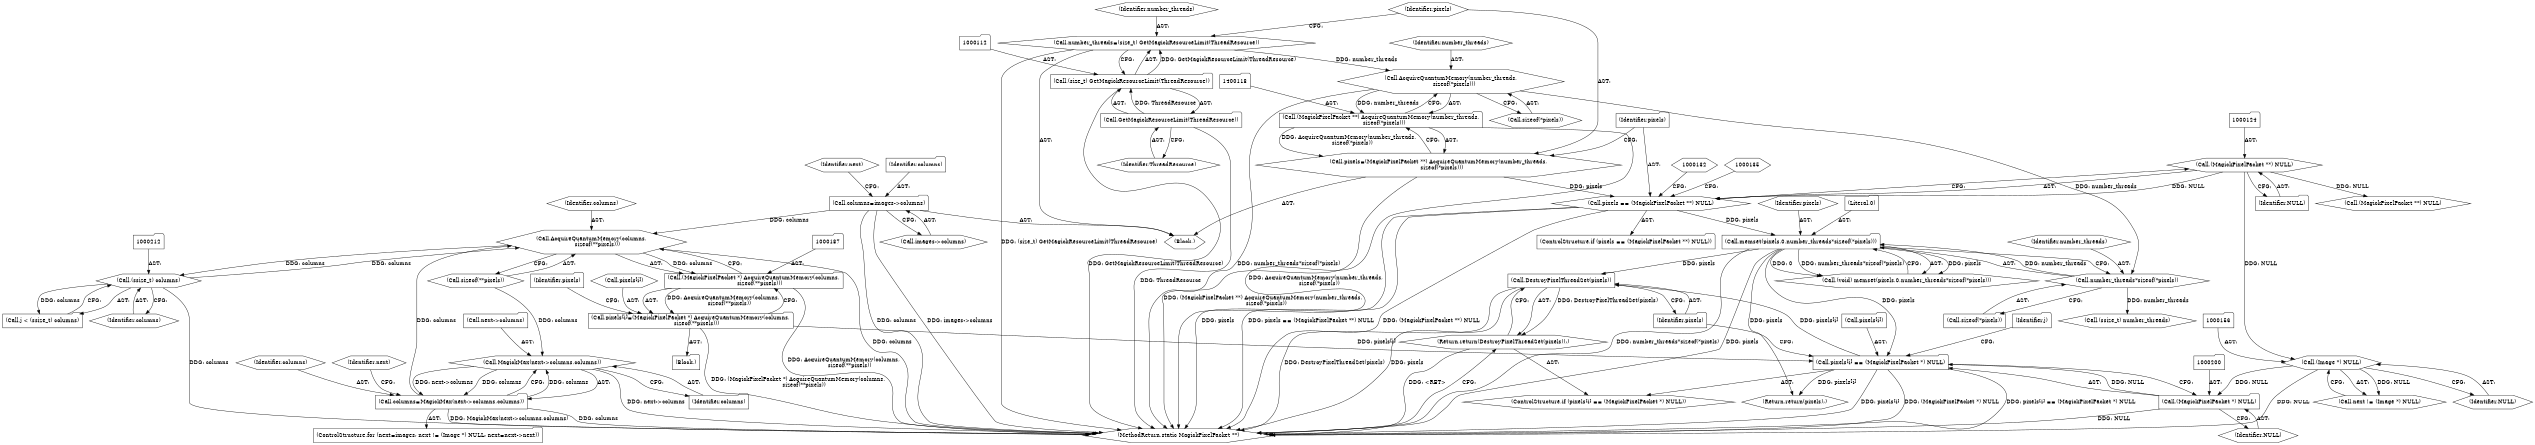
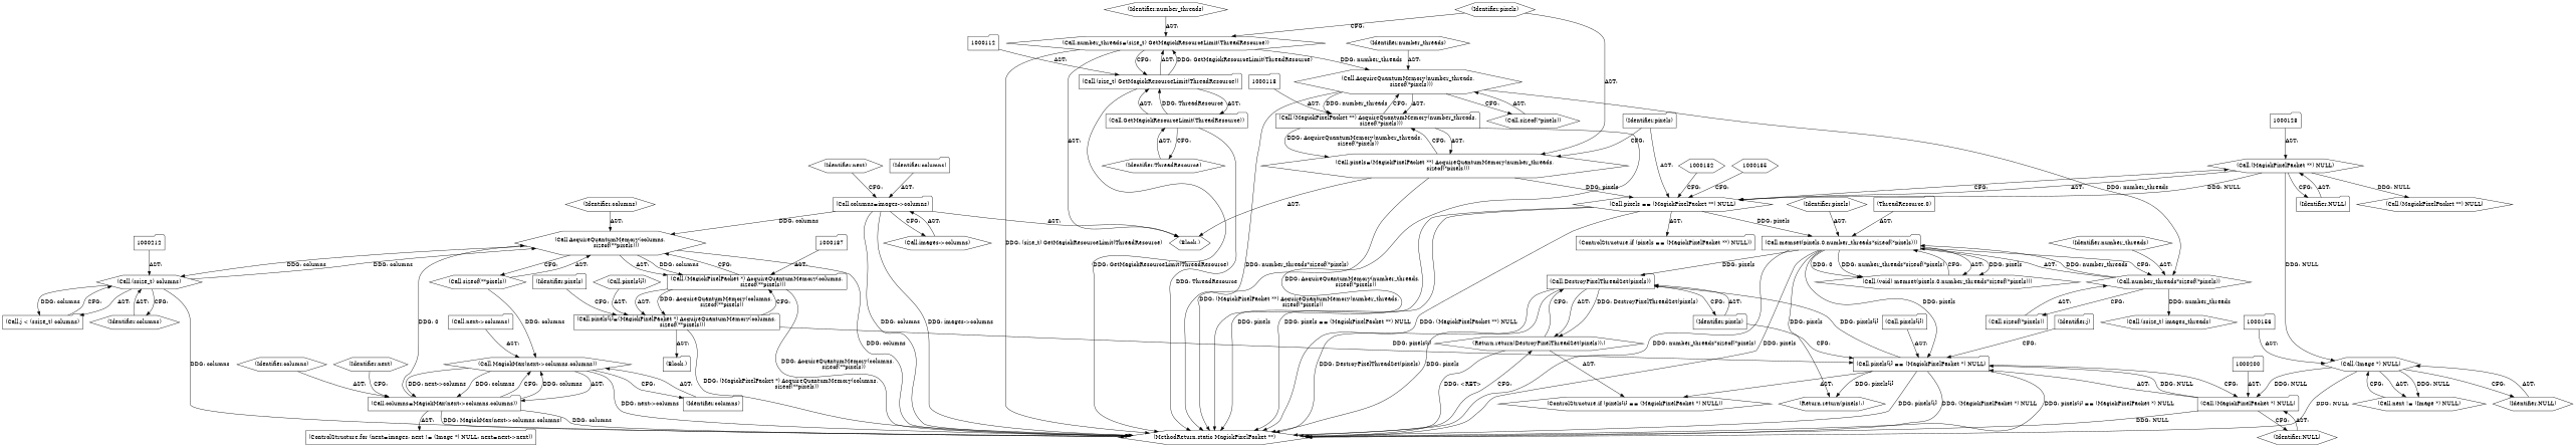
  digraph {
    node [shape=hexagon]
    n1 [label="(Call,DestroyPixelThreadSet(pixels))" shape=folder]
    n2 [label="(Return,return(DestroyPixelThreadSet(pixels));)"]
    n3 [label="(Identifier,pixels)" shape=folder]
    n4 [label="(MethodReturn,static MagickPixelPacket **)"]
    n5 [label="(ControlStructure,if (pixels[i] == (MagickPixelPacket *) NULL))"]
    n6 [label="(Call,pixels[i] == (MagickPixelPacket *) NULL)" shape=folder]
    n7 [label="(Call,(MagickPixelPacket *) NULL)" shape=folder]
    n8 [label="(Return,return(pixels);)"]
    n9 [label="(Identifier,NULL)"]
    n10 [label="(Call,pixels[i]=(MagickPixelPacket *) AcquireQuantumMemory(columns,\n       sizeof(**pixels)))" shape=folder]
    n11 [label="(Call,(MagickPixelPacket *) AcquireQuantumMemory(columns,\n       sizeof(**pixels)))" shape=folder]
    n12 [label="(Block,)" shape=folder]
    n13 [label="(Call,AcquireQuantumMemory(columns,\n       sizeof(**pixels)))"]
    n14 [label="(Call,(ssize_t) columns)"]
    n15 [label="(Call,sizeof(**pixels))"]
    n16 [label="(Identifier,columns)"]
    n17 [label="(Call,j < (ssize_t) columns)" shape=folder]
    n18 [label="(Call,MagickMax(next->columns,columns))"]
    n19 [label="(Call,columns=MagickMax(next->columns,columns))" shape=folder]
    n20 [label="(ControlStructure,for (next=images; next != (Image *) NULL; next=next->next))" shape=folder]
    n21 [label="(Identifier,columns)" shape=folder]
    n22 [label="(Call,columns=images->columns)" shape=folder]
    n23 [label="(Block,)"]
    n24 [label="(Call,images->columns)"]
    n25 [label="(Call,memset(pixels,0,number_threads*sizeof(*pixels)))" shape=folder]
    n26 [label="(Call,number_threads*sizeof(*pixels))"]
    n27 [label="(Call,(void) memset(pixels,0,number_threads*sizeof(*pixels)))"]
    n28 [label="(Call,sizeof(*pixels))" shape=folder]
-   n29 [label="(Call,(ssize_t) number_threads)"]
+   n29 [label="(Call,(ssize_t) images_threads)"]
    n30 [label="(Call,pixels == (MagickPixelPacket **) NULL)"]
    n31 [label="(Call,(MagickPixelPacket **) NULL)"]
    n32 [label="(ControlStructure,if (pixels == (MagickPixelPacket **) NULL))" shape=folder]
    n33 [label="(Call,(Image *) NULL)"]
    n34 [label="(Identifier,NULL)" shape=folder]
    n35 [label="(Call,(MagickPixelPacket **) NULL)"]
    n36 [label="(Call,pixels=(MagickPixelPacket **) AcquireQuantumMemory(number_threads,\n    sizeof(*pixels)))"]
    n37 [label="(Call,(MagickPixelPacket **) AcquireQuantumMemory(number_threads,\n    sizeof(*pixels)))" shape=folder]
    n38 [label="(Call,AcquireQuantumMemory(number_threads,\n    sizeof(*pixels)))"]
    n39 [label="(Call,sizeof(*pixels))"]
    n40 [label="(Call,number_threads=(size_t) GetMagickResourceLimit(ThreadResource))"]
    n41 [label="(Call,(size_t) GetMagickResourceLimit(ThreadResource))" shape=folder]
    n42 [label="(Call,GetMagickResourceLimit(ThreadResource))" shape=folder]
    n43 [label="(Identifier,ThreadResource)"]
    n44 [label="(Call,next != (Image *) NULL)"]
    n45 [label="(Identifier,NULL)"]
    n46 [label="(Identifier,pixels)"]
    n47 [label="(Identifier,number_threads)"]
    n48 [label="(Identifier,next)"]
    n49 [label="(Identifier,pixels)" shape=folder]
    n50 [label="(Identifier,pixels)" shape=folder]
    n51 [label="(Identifier,columns)"]
    n52 [label="(Identifier,columns)"]
    n53 [label="(Identifier,next)"]
    n54 [label="(Call,next->columns)" shape=folder]
    n55 [label="(Identifier,pixels)"]
    n56 [label="(Call,pixels[i])"]
-   n57 [label="(Literal,0)" shape=folder]
+   n57 [label="(ThreadResource,0)" shape=folder]
    n58 [label="(Identifier,columns)" shape=folder]
    n59 [label="(Identifier,number_threads)"]
    n60 [label="(Call,pixels[i])" shape=folder]
    n61 [label="(Identifier,j)" shape=folder]
    n62 [label="(Identifier,number_threads)"]
    1000187 [shape=folder]
    1000212 [shape=folder]
    1000132
    1000135
-   1000118 [shape=folder label=1400118]
+   1000118 [shape=folder]
    1000112 [shape=folder]
-   1000128 [shape=folder label=1000124]
+   1000128 [shape=folder]
    1000200 [shape=folder]
    1000156 [shape=folder]
    n1 -> n2 [label="AST: "]
    n1 -> n2 [label="DDG: DestroyPixelThreadSet(pixels)"]
    n1 -> n3 [label="CFG: "]
    n1 -> n4 [label="DDG: DestroyPixelThreadSet(pixels)"]
    n1 -> n4 [label="DDG: pixels"]
    n2 -> n1 [label="CFG: "]
    n2 -> n4 [label="DDG: <RET>"]
    n2 -> n5 [label="AST: "]
    n3 -> n1 [label="AST: "]
    n3 -> n6 [label="CFG: "]
    n4 -> n2 [label="CFG: "]
    n6 -> n1 [label="DDG: pixels[i]"]
    n6 -> n4 [label="DDG: (MagickPixelPacket *) NULL"]
    n6 -> n4 [label="DDG: pixels[i] == (MagickPixelPacket *) NULL"]
    n6 -> n4 [label="DDG: pixels[i]"]
    n6 -> n5 [label="AST: "]
    n6 -> n7 [label="CFG: "]
    n6 -> n8 [label="DDG: pixels[i]"]
    n7 -> n4 [label="DDG: NULL"]
    n7 -> n6 [label="AST: "]
    n7 -> n6 [label="DDG: NULL"]
    n7 -> n9 [label="CFG: "]
    n9 -> n7 [label="AST: "]
    n10 -> n4 [label="DDG: (MagickPixelPacket *) AcquireQuantumMemory(columns,\n       sizeof(**pixels))"]
    n10 -> n6 [label="DDG: pixels[i]"]
    n10 -> n11 [label="CFG: "]
    n10 -> n12 [label="AST: "]
    n11 -> n4 [label="DDG: AcquireQuantumMemory(columns,\n       sizeof(**pixels))"]
    n11 -> n10 [label="AST: "]
    n11 -> n10 [label="DDG: AcquireQuantumMemory(columns,\n       sizeof(**pixels))"]
    n11 -> n13 [label="CFG: "]
    n13 -> n4 [label="DDG: columns"]
    n13 -> n11 [label="AST: "]
    n13 -> n11 [label="DDG: columns"]
    n13 -> n14 [label="DDG: columns"]
    n13 -> n15 [label="CFG: "]
    n14 -> n4 [label="DDG: columns"]
    n14 -> n13 [label="DDG: columns"]
    n14 -> n16 [label="CFG: "]
    n14 -> n17 [label="AST: "]
    n14 -> n17 [label="DDG: columns"]
    n15 -> n13 [label="AST: "]
    n15 -> n18 [label="DDG: columns"]
    n16 -> n14 [label="AST: "]
    n17 -> n14 [label="CFG: "]
    n18 -> n4 [label="DDG: next->columns"]
    n18 -> n19 [label="AST: "]
    n18 -> n19 [label="DDG: next->columns"]
    n18 -> n19 [label="DDG: columns"]
    n18 -> n21 [label="CFG: "]
    n19 -> n4 [label="DDG: columns"]
    n19 -> n4 [label="DDG: MagickMax(next->columns,columns)"]
-   n19 -> n13 [label="DDG: columns"]
+   n19 -> n13 [label="DDG: 0"]
    n19 -> n18 [label="CFG: "]
    n19 -> n18 [label="DDG: columns"]
    n19 -> n20 [label="AST: "]
    n21 -> n18 [label="AST: "]
    n22 -> n4 [label="DDG: columns"]
    n22 -> n4 [label="DDG: images->columns"]
    n22 -> n13 [label="DDG: columns"]
    n22 -> n23 [label="AST: "]
    n22 -> n24 [label="CFG: "]
    n24 -> n22 [label="AST: "]
    n25 -> n1 [label="DDG: pixels"]
    n25 -> n4 [label="DDG: number_threads*sizeof(*pixels)"]
    n25 -> n4 [label="DDG: pixels"]
    n25 -> n6 [label="DDG: pixels"]
    n25 -> n8 [label="DDG: pixels"]
    n25 -> n26 [label="CFG: "]
    n25 -> n27 [label="AST: "]
    n25 -> n27 [label="DDG: pixels"]
    n25 -> n27 [label="DDG: 0"]
    n25 -> n27 [label="DDG: number_threads*sizeof(*pixels)"]
    n26 -> n25 [label="AST: "]
    n26 -> n25 [label="DDG: number_threads"]
    n26 -> n28 [label="CFG: "]
    n26 -> n29 [label="DDG: number_threads"]
    n27 -> n25 [label="CFG: "]
    n28 -> n26 [label="AST: "]
    n30 -> n4 [label="DDG: pixels"]
    n30 -> n4 [label="DDG: pixels == (MagickPixelPacket **) NULL"]
    n30 -> n4 [label="DDG: (MagickPixelPacket **) NULL"]
    n30 -> n25 [label="DDG: pixels"]
    n30 -> n31 [label="CFG: "]
    n30 -> n32 [label="AST: "]
    n31 -> n30 [label="AST: "]
    n31 -> n30 [label="DDG: NULL"]
    n31 -> n33 [label="DDG: NULL"]
    n31 -> n34 [label="CFG: "]
    n31 -> n35 [label="DDG: NULL"]
    n33 -> n4 [label="DDG: NULL"]
    n33 -> n7 [label="DDG: NULL"]
    n33 -> n44 [label="AST: "]
    n33 -> n44 [label="DDG: NULL"]
    n33 -> n45 [label="CFG: "]
    n34 -> n31 [label="AST: "]
    n36 -> n4 [label="DDG: (MagickPixelPacket **) AcquireQuantumMemory(number_threads,\n    sizeof(*pixels))"]
    n36 -> n23 [label="AST: "]
    n36 -> n30 [label="DDG: pixels"]
    n36 -> n37 [label="CFG: "]
    n37 -> n4 [label="DDG: AcquireQuantumMemory(number_threads,\n    sizeof(*pixels))"]
    n37 -> n36 [label="AST: "]
    n37 -> n36 [label="DDG: AcquireQuantumMemory(number_threads,\n    sizeof(*pixels))"]
    n37 -> n38 [label="CFG: "]
    n38 -> n4 [label="DDG: number_threads*sizeof(*pixels)"]
    n38 -> n26 [label="DDG: number_threads"]
    n38 -> n37 [label="AST: "]
    n38 -> n37 [label="DDG: number_threads"]
    n38 -> n39 [label="CFG: "]
    n39 -> n38 [label="AST: "]
    n40 -> n4 [label="DDG: (size_t) GetMagickResourceLimit(ThreadResource)"]
    n40 -> n23 [label="AST: "]
    n40 -> n38 [label="DDG: number_threads"]
    n40 -> n41 [label="CFG: "]
    n41 -> n4 [label="DDG: GetMagickResourceLimit(ThreadResource)"]
    n41 -> n40 [label="AST: "]
    n41 -> n40 [label="DDG: GetMagickResourceLimit(ThreadResource)"]
    n41 -> n42 [label="AST: "]
    n42 -> n4 [label="DDG: ThreadResource"]
    n42 -> n41 [label="AST: "]
    n42 -> n41 [label="DDG: ThreadResource"]
    n42 -> n43 [label="CFG: "]
    n43 -> n42 [label="AST: "]
    n44 -> n33 [label="CFG: "]
    n45 -> n33 [label="AST: "]
    n46 -> n25 [label="AST: "]
    n47 -> n38 [label="AST: "]
    n48 -> n22 [label="CFG: "]
    n49 -> n30 [label="AST: "]
    n49 -> n36 [label="CFG: "]
    n50 -> n10 [label="CFG: "]
    n51 -> n19 [label="AST: "]
    n52 -> n13 [label="AST: "]
    n53 -> n19 [label="CFG: "]
    n54 -> n18 [label="AST: "]
    n55 -> n36 [label="AST: "]
    n55 -> n40 [label="CFG: "]
    n56 -> n10 [label="AST: "]
    n57 -> n25 [label="AST: "]
    n58 -> n22 [label="AST: "]
    n59 -> n26 [label="AST: "]
    n60 -> n6 [label="AST: "]
    n61 -> n6 [label="CFG: "]
    n62 -> n40 [label="AST: "]
    1000187 -> n11 [label="AST: "]
    1000212 -> n14 [label="AST: "]
    1000132 -> n30 [label="CFG: "]
    1000135 -> n30 [label="CFG: "]
    1000118 -> n37 [label="AST: "]
    1000112 -> n41 [label="AST: "]
    1000128 -> n31 [label="AST: "]
    1000200 -> n7 [label="AST: "]
    1000156 -> n33 [label="AST: "]
  }
